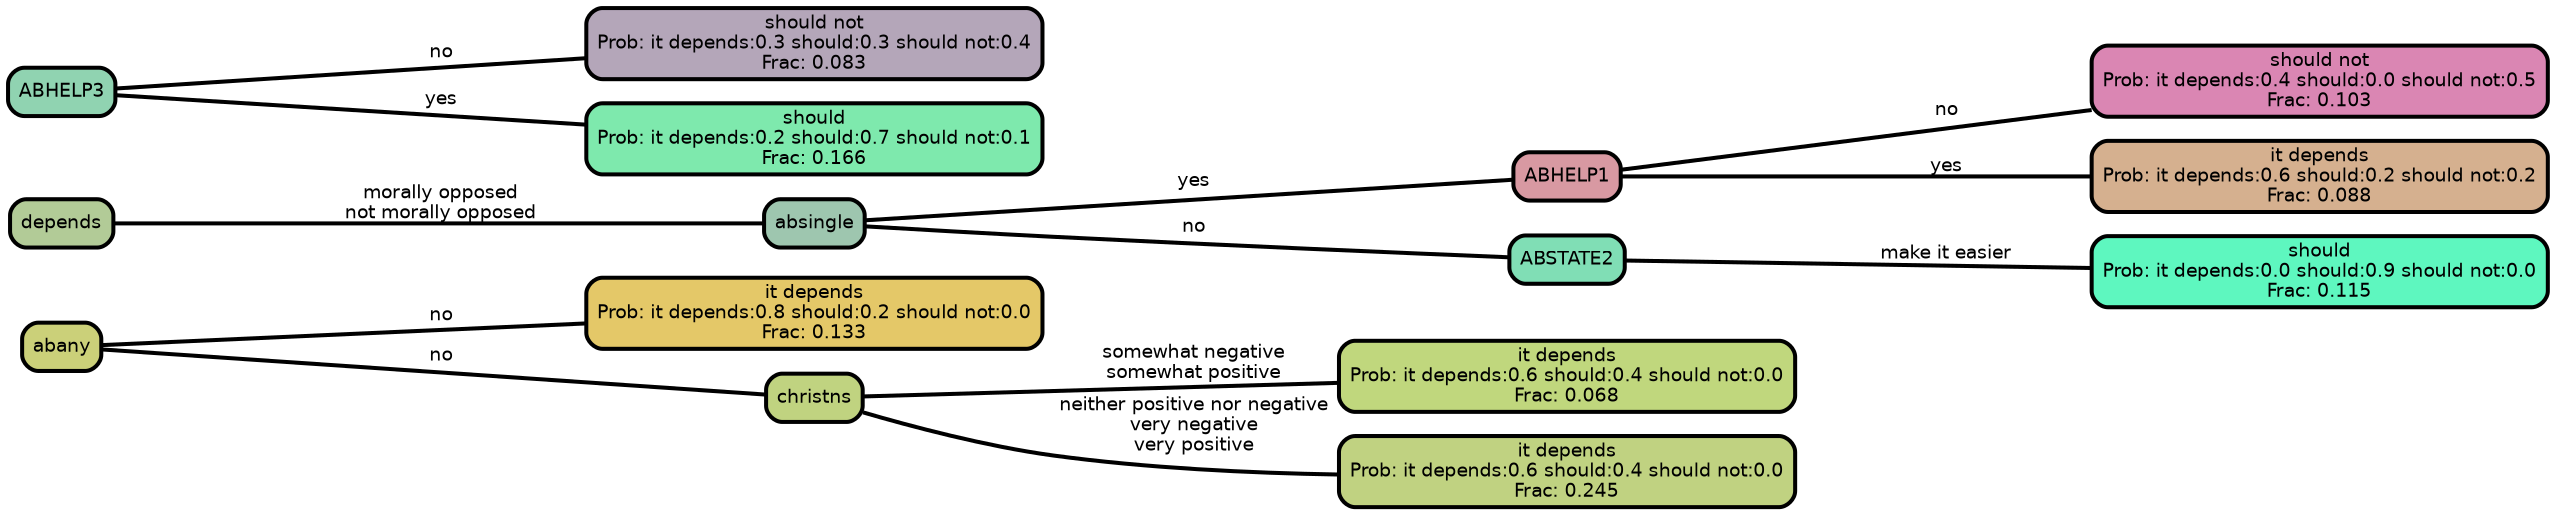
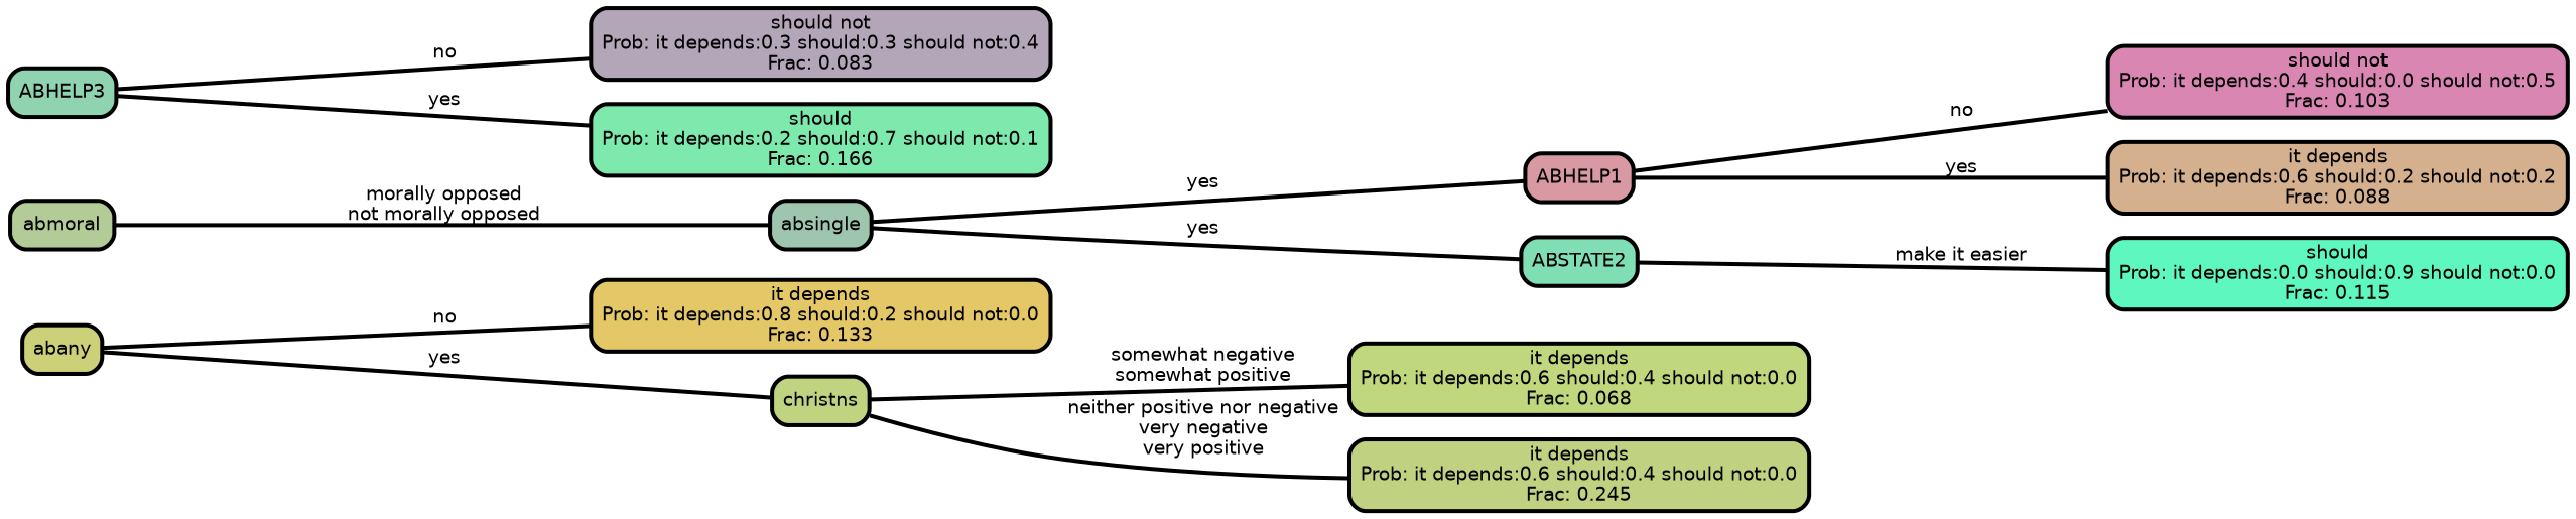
  graph {
    rankdir=LR
    ranksep="0 equally"
    splines=straight
    node [color=black fontcolor=black fontname=helvetica penwidth=3 shape=box style="filled, rounded"]
    edge [color=black fontname=helvetica penwidth=3]
    n1 [fillcolor="#e4c868" label="it depends\nProb: it depends:0.8 should:0.2 should not:0.0\nFrac: 0.133"]
    n2 [fillcolor="#cbd079" label=abany]
    n3 [fillcolor="#c0d380" label=christns]
    n4 [fillcolor="#c0d77d" label="it depends\nProb: it depends:0.6 should:0.4 should not:0.0\nFrac: 0.068"]
    n5 [fillcolor="#c0d281" label="it depends\nProb: it depends:0.6 should:0.4 should not:0.0\nFrac: 0.245"]
-   n6 [fillcolor="#b2cb97" label=depends]
+   n6 [fillcolor="#b2cb97" label=abmoral]
    n7 [fillcolor="#9ec6af" label=absingle]
    n8 [fillcolor="#d899a2" label=ABHELP1]
    n9 [fillcolor="#80deb5" label=ABSTATE2]
    n10 [fillcolor="#da86b3" label="should not\nProb: it depends:0.4 should:0.0 should not:0.5\nFrac: 0.103"]
    n11 [fillcolor="#d5b08f" label="it depends\nProb: it depends:0.6 should:0.2 should not:0.2\nFrac: 0.088"]
    n12 [fillcolor="#5ef7bf" label="should\nProb: it depends:0.0 should:0.9 should not:0.0\nFrac: 0.115"]
    n13 [fillcolor="#90d3b1" label=ABHELP3]
    n14 [fillcolor="#b4a6b9" label="should not\nProb: it depends:0.3 should:0.3 should not:0.4\nFrac: 0.083"]
    n15 [fillcolor="#7ee9ad" label="should\nProb: it depends:0.2 should:0.7 should not:0.1\nFrac: 0.166"]
    subgraph sub_1 {
      rank=same
    }
    n2 -- n1 [label=" no"]
-   n2 -- n3 [label=" no"]
+   n2 -- n3 [label=" yes"]
    n3 -- n4 [label=" somewhat negative\n somewhat positive"]
    n3 -- n5 [label=" neither positive nor negative\n very negative\n very positive"]
    n6 -- n7 [label=" morally opposed\n not morally opposed"]
    n7 -- n8 [label=" yes"]
-   n7 -- n9 [label=" no"]
+   n7 -- n9 [label=" yes"]
    n8 -- n10 [label=" no"]
    n8 -- n11 [label=" yes"]
    n9 -- n12 [label=" make it easier"]
    n13 -- n14 [label=" no"]
    n13 -- n15 [label=" yes"]
  }
